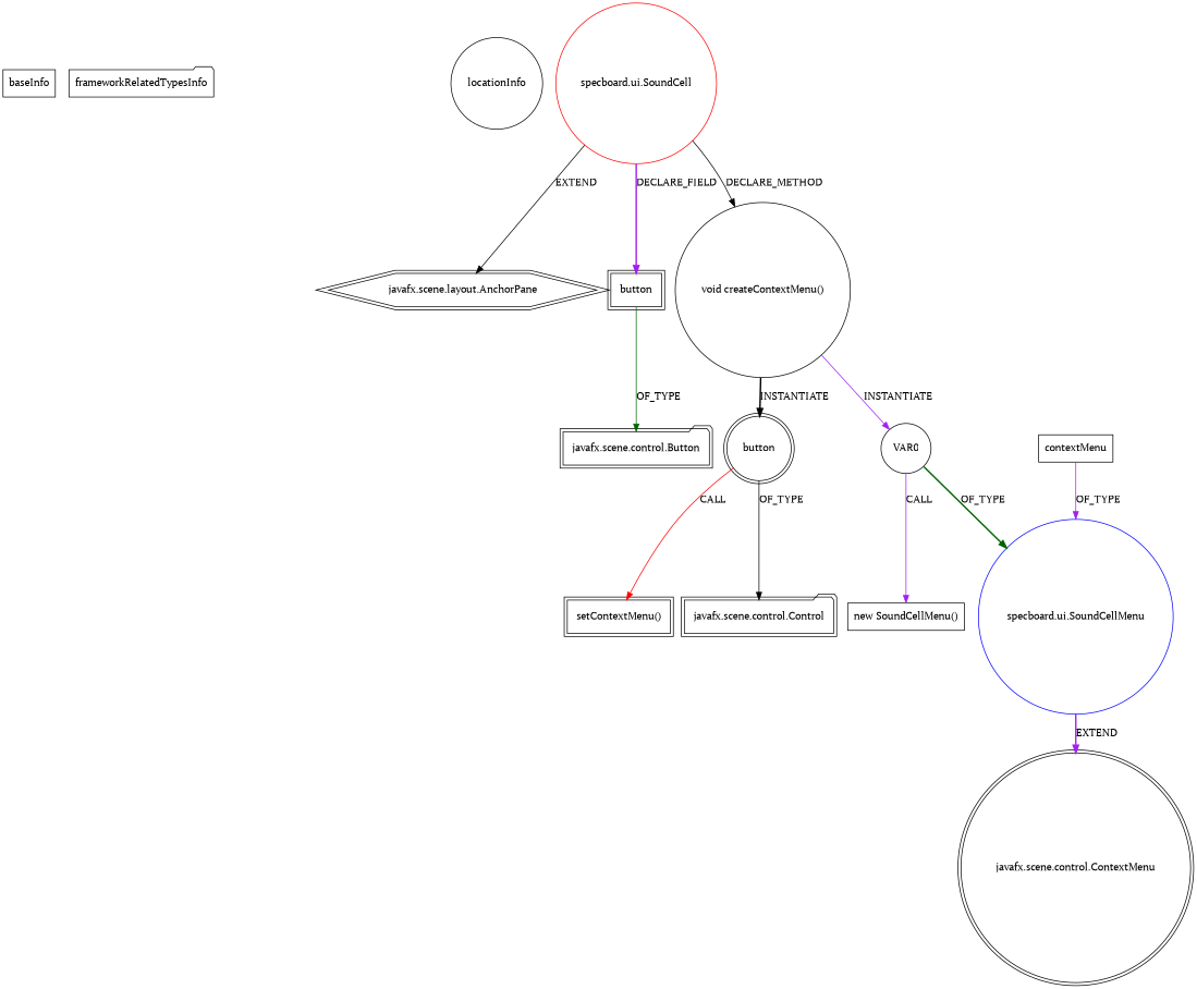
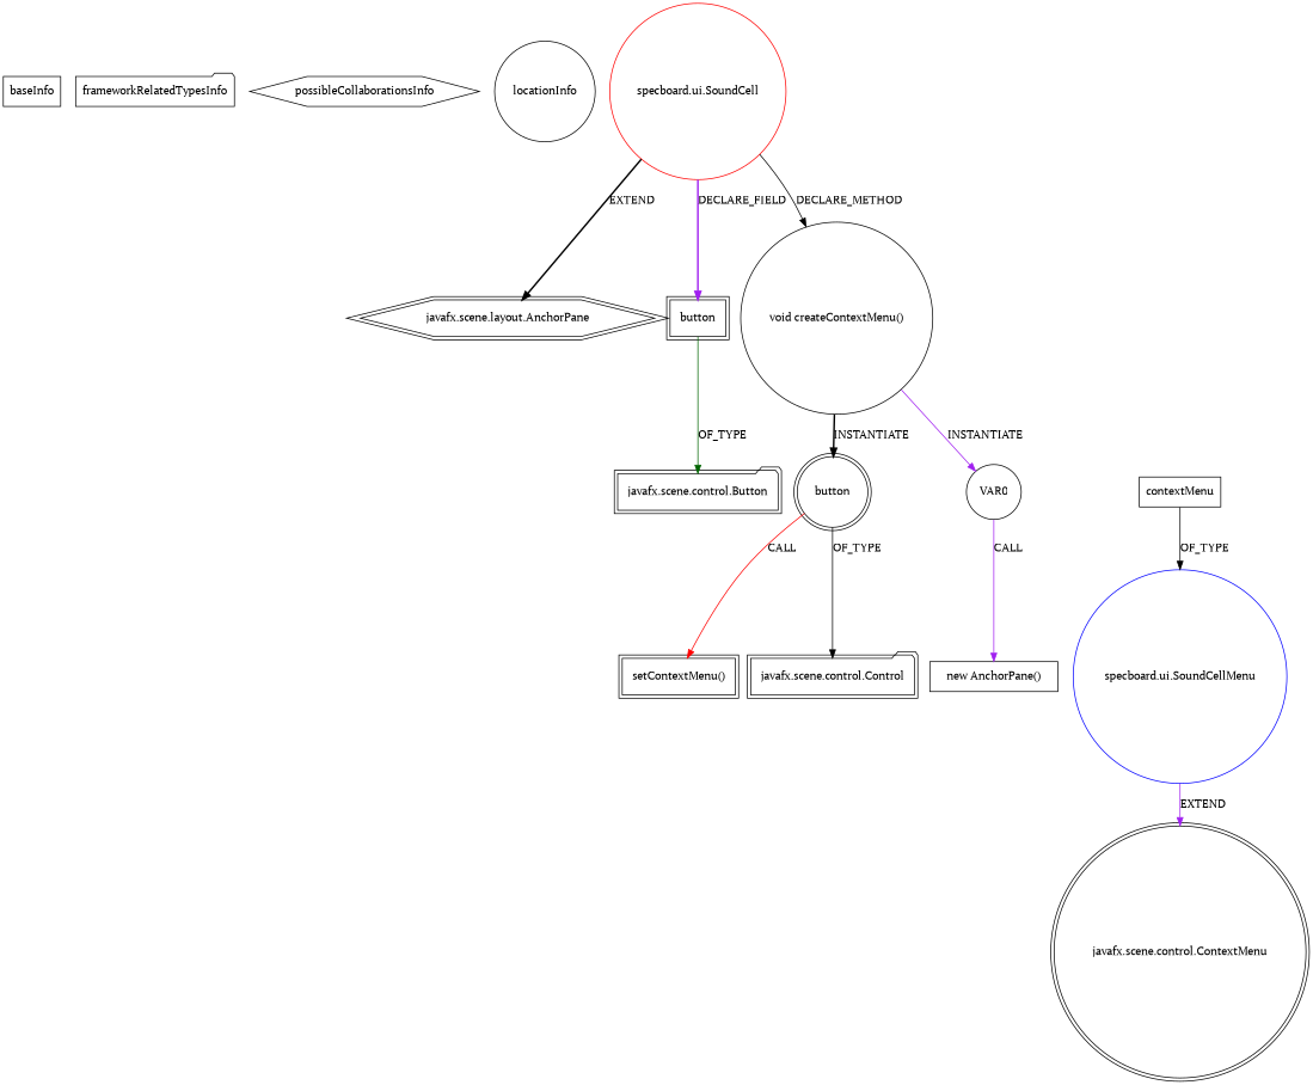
  digraph {
    fontname="PT Serif"
    node [fontname="PT Serif" shape=circle isFrameworkType=true]
    edge [color=black fontname="PT Serif" style=solid]
    baseInfo [category=extension_graph graphId=1230 isAnonymous=false possibleRelation=true shape=box isFrameworkType=""]
    frameworkRelatedTypesInfo [0="javafx.scene.layout.AnchorPane" shape=folder isFrameworkType=""]
+   possibleCollaborationsInfo [0="1230~CLIENT_METHOD_DECLARATION-INSTANTIATION-FIELD_DECLARATION-~javafx.scene.layout.AnchorPane ~javafx.scene.control.ContextMenu ~false~false" shape=hexagon isFrameworkType=""]
    locationInfo [contextSignature=SoundCell filePath="/SlyJack0-SpecBoard/SpecBoard-master/src/specboard/ui/SoundCell.java" graphId=1230 projectName="SlyJack0-SpecBoard" isFrameworkType=""]
    n5 [color=red isFrameworkType=false label="specboard.ui.SoundCell" vertexType=ROOT_CLIENT_CLASS_DECLARATION]
    n6 [label="javafx.scene.layout.AnchorPane" peripheries=2 shape=hexagon vertexType=FRAMEWORK_CLASS_TYPE]
    n7 [label=button peripheries=2 shape=box vertexType=FIELD_DECLARATION]
    n8 [isFrameworkType=false label="void createContextMenu()" vertexType=CLIENT_METHOD_DECLARATION]
    n9 [label="javafx.scene.control.Button" peripheries=2 shape=folder vertexType=FRAMEWORK_CLASS_TYPE]
    n10 [isFrameworkType=false label=contextMenu shape=box vertexType=FIELD_DECLARATION]
    n11 [color=blue isFrameworkType=false label="specboard.ui.SoundCellMenu" vertexType=REFERENCE_CLIENT_CLASS_DECLARATION]
    n12 [isFrameworkType=false label=VAR0 vertexType=VARIABLE_EXPRESION]
    n13 [label=button peripheries=2 vertexType=VARIABLE_EXPRESION]
    n14 [label="javafx.scene.control.ContextMenu" peripheries=2 vertexType=FRAMEWORK_CLASS_TYPE]
-   n15 [isFrameworkType=false label="new SoundCellMenu()" shape=box vertexType=CONSTRUCTOR_CALL]
+   n15 [isFrameworkType=false label="new AnchorPane()" shape=box vertexType=CONSTRUCTOR_CALL]
    n16 [label="javafx.scene.control.Control" peripheries=2 shape=folder vertexType=FRAMEWORK_CLASS_TYPE]
    n17 [label="setContextMenu()" peripheries=2 shape=box vertexType=INSIDE_CALL]
-   n5 -> n6 [label=EXTEND]
+   n5 -> n6 [label=EXTEND style=bold]
    n5 -> n7 [color=purple label=DECLARE_FIELD style=bold]
    n5 -> n8 [label=DECLARE_METHOD]
    n7 -> n9 [color=darkgreen label=OF_TYPE]
    n8 -> n12 [color=purple label=INSTANTIATE]
    n8 -> n13 [label=INSTANTIATE style=bold]
-   n10 -> n11 [color=purple label=OF_TYPE]
-   n11 -> n14 [color=purple label=EXTEND style=bold]
-   n12 -> n11 [color=darkgreen label=OF_TYPE style=bold]
+   n10 -> n11 [label=OF_TYPE]
+   n11 -> n14 [color=purple label=EXTEND]
    n12 -> n15 [color=purple label=CALL]
    n13 -> n16 [label=OF_TYPE]
    n13 -> n17 [color=red label=CALL]
  }
